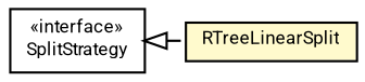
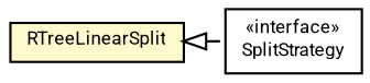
  digraph {
    nodesep=0.15
    rankdir=LR
    ranksep=0.25
    node [fontcolor=black fontname=Roboto fontsize=8 margin=0 shape=plaintext]
    n1 [height=0 label=<<table title="de.lmu.ifi.dbs.elki.index.tree.spatial.rstarvariants.strategies.split.SplitStrategy" border="0" cellborder="1" cellspacing="0" cellpadding="2" href="SplitStrategy.html" target="_parent"> 		<tr><td><table border="0" cellspacing="0" cellpadding="1"> 		<tr><td align="center" balign="center"> &#171;interface&#187; </td></tr> 		<tr><td align="center" balign="center"> <font face="Roboto">SplitStrategy</font> </td></tr> 		</table></td></tr> 		</table>> width=0]
    n2 [height=0 label=<<table title="de.lmu.ifi.dbs.elki.index.tree.spatial.rstarvariants.strategies.split.RTreeLinearSplit" border="0" cellborder="1" cellspacing="0" cellpadding="2" bgcolor="lemonChiffon" href="RTreeLinearSplit.html" target="_parent"> 		<tr><td><table border="0" cellspacing="0" cellpadding="1"> 		<tr><td align="center" balign="center"> <font face="Roboto">RTreeLinearSplit</font> </td></tr> 		</table></td></tr> 		</table>> width=0]
-   n1 -> n2 [arrowtail=empty color=black dir=back fontname=Roboto fontsize=7 labelfontname=Roboto labelfontsize=7 style=dashed weight=9]
+   n2 -> n1 [arrowtail=empty color=black dir=back fontname=Roboto fontsize=7 labelfontname=Roboto labelfontsize=7 style=dashed weight=9]
  }
